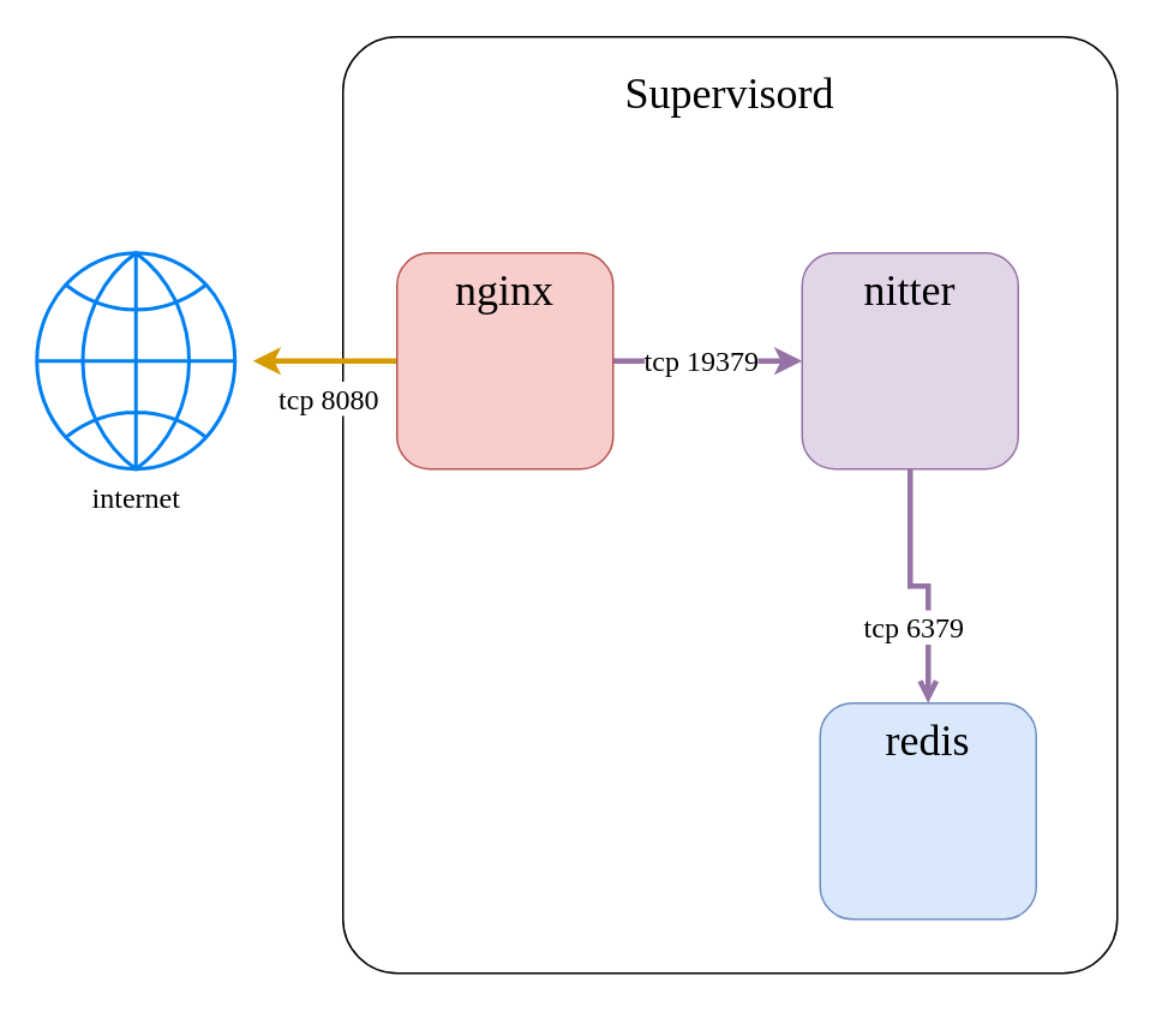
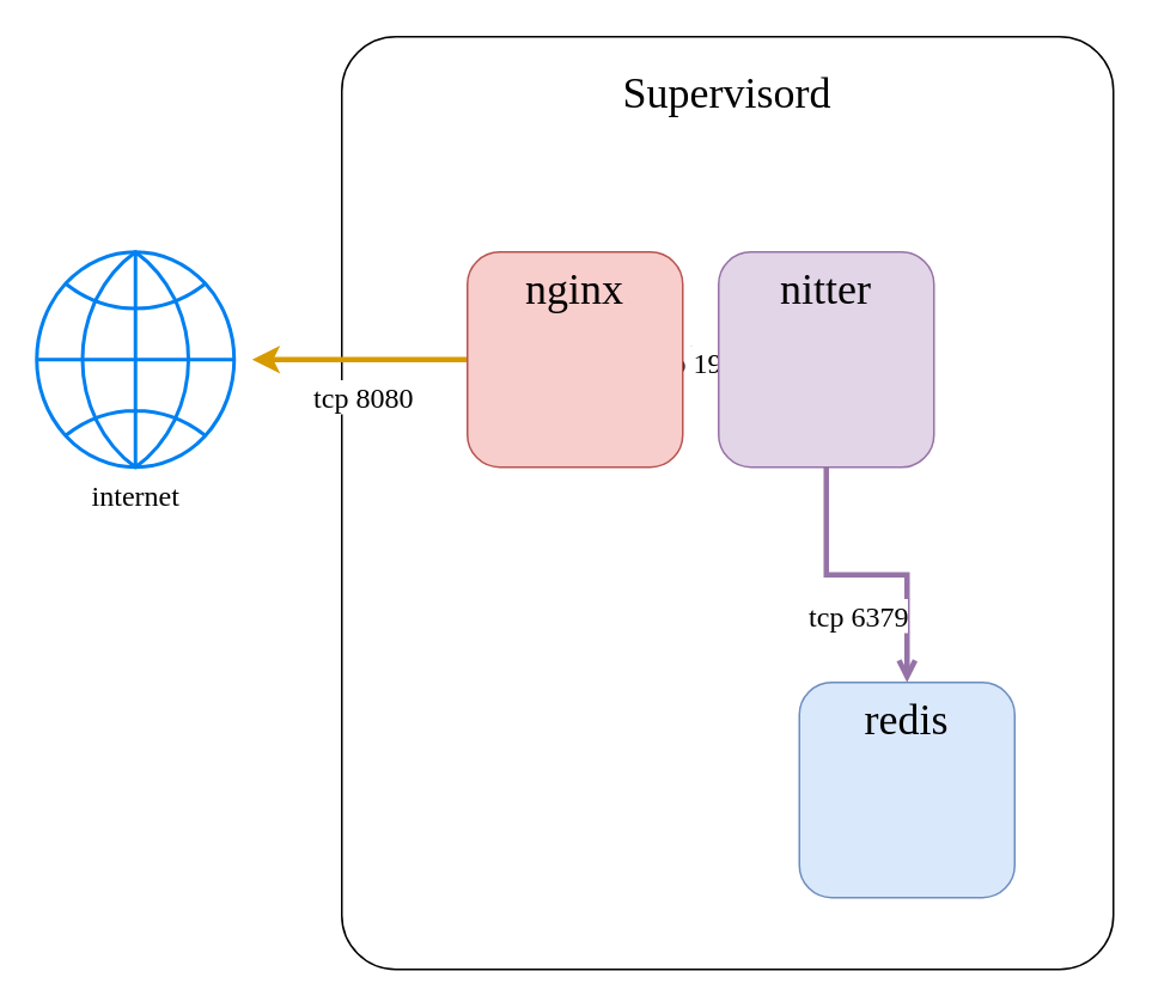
  <mxCell id="0" />
  <mxCell id="1" parent="0" />
  <mxCell id="2" value="&lt;p style=&quot;line-height: 10%; font-size: 24px;&quot;&gt;Supervisord&lt;/p&gt;" style="rounded=1;whiteSpace=wrap;html=1;fontSize=24;fontFamily=DM Sans;fontSource=https%3A%2F%2Ffonts.googleapis.com%2Fcss%3Ffamily%3DDM%2BSans;verticalAlign=top;labelBackgroundColor=none;fillColor=none;arcSize=7;" vertex="1" parent="1"><mxGeometry x="190" y="20" width="430" height="520" as="geometry" /></mxCell>
  <mxCell id="3" style="edgeStyle=orthogonalEdgeStyle;rounded=0;orthogonalLoop=1;jettySize=auto;html=1;entryX=0;entryY=0.5;entryDx=0;entryDy=0;strokeWidth=3;fontFamily=DM Sans;fontSource=https%3A%2F%2Ffonts.googleapis.com%2Fcss%3Ffamily%3DDM%2BSans;fontSize=16;fillColor=#e1d5e7;strokeColor=#9673a6;" edge="1" parent="1" source="7" target="11"><mxGeometry relative="1" as="geometry" /></mxCell>
  <mxCell id="4" value="tcp 19379" style="edgeLabel;html=1;align=center;verticalAlign=middle;resizable=0;points=[];fontSize=16;fontFamily=DM Sans;" vertex="1" connectable="0" parent="3"><mxGeometry x="-0.086" y="1" relative="1" as="geometry"><mxPoint as="offset" /></mxGeometry></mxCell>
  <mxCell id="5" style="edgeStyle=orthogonalEdgeStyle;rounded=0;orthogonalLoop=1;jettySize=auto;html=1;strokeWidth=3;fontFamily=DM Sans;fontSource=https%3A%2F%2Ffonts.googleapis.com%2Fcss%3Ffamily%3DDM%2BSans;fontSize=16;fillColor=#ffe6cc;strokeColor=#d79b00;" edge="1" parent="1" source="7"><mxGeometry relative="1" as="geometry"><mxPoint x="140" y="200" as="targetPoint" /></mxGeometry></mxCell>
  <mxCell id="6" value="tcp 8080" style="edgeLabel;html=1;align=center;verticalAlign=middle;resizable=0;points=[];fontSize=16;fontFamily=DM Sans;" vertex="1" connectable="0" parent="5"><mxGeometry x="-0.029" y="1" relative="1" as="geometry"><mxPoint y="19" as="offset" /></mxGeometry></mxCell>
- <mxCell id="7" value="nginx" style="rounded=1;whiteSpace=wrap;html=1;labelBackgroundColor=none;fontFamily=DM Sans;fontSource=https%3A%2F%2Ffonts.googleapis.com%2Fcss%3Ffamily%3DDM%2BSans;fontSize=24;fillColor=#f8cecc;strokeColor=#b85450;verticalAlign=top;" vertex="1" parent="1"><mxGeometry x="220" y="140" width="120" height="120" as="geometry" /></mxCell>
- <mxCell id="8" value="redis" style="rounded=1;whiteSpace=wrap;html=1;labelBackgroundColor=none;fontFamily=DM Sans;fontSource=https%3A%2F%2Ffonts.googleapis.com%2Fcss%3Ffamily%3DDM%2BSans;fontSize=24;fillColor=#dae8fc;strokeColor=#6c8ebf;verticalAlign=top;" vertex="1" parent="1"><mxGeometry x="455" y="390" width="120" height="120" as="geometry" /></mxCell>
+ <mxCell id="7" value="nginx" style="rounded=1;whiteSpace=wrap;html=1;labelBackgroundColor=none;fontFamily=DM Sans;fontSource=https%3A%2F%2Ffonts.googleapis.com%2Fcss%3Ffamily%3DDM%2BSans;fontSize=24;fillColor=#f8cecc;strokeColor=#b85450;verticalAlign=top;" vertex="1" parent="1"><mxGeometry x="260" y="140" width="120" height="120" as="geometry" /></mxCell>
+ <mxCell id="8" value="redis" style="rounded=1;whiteSpace=wrap;html=1;labelBackgroundColor=none;fontFamily=DM Sans;fontSource=https%3A%2F%2Ffonts.googleapis.com%2Fcss%3Ffamily%3DDM%2BSans;fontSize=24;fillColor=#dae8fc;strokeColor=#6c8ebf;verticalAlign=top;" vertex="1" parent="1"><mxGeometry x="445" y="380" width="120" height="120" as="geometry" /></mxCell>
  <mxCell id="9" style="edgeStyle=orthogonalEdgeStyle;rounded=0;orthogonalLoop=1;jettySize=auto;html=1;entryX=0.5;entryY=0;entryDx=0;entryDy=0;fontFamily=DM Sans;fontSource=https%3A%2F%2Ffonts.googleapis.com%2Fcss%3Ffamily%3DDM%2BSans;fontSize=24;strokeWidth=3;fillColor=#e1d5e7;strokeColor=#9673a6;endArrow=open;" edge="1" parent="1" source="11" target="8"><mxGeometry relative="1" as="geometry" /></mxCell>
  <mxCell id="10" value="tcp 6379" style="edgeLabel;html=1;align=center;verticalAlign=middle;resizable=0;points=[];fontSize=16;fontFamily=DM Sans;" vertex="1" connectable="0" parent="9"><mxGeometry x="-0.05" y="1" relative="1" as="geometry"><mxPoint x="-1" y="23" as="offset" /></mxGeometry></mxCell>
- <mxCell id="11" value="nitter" style="rounded=1;whiteSpace=wrap;html=1;labelBackgroundColor=none;fontFamily=DM Sans;fontSource=https%3A%2F%2Ffonts.googleapis.com%2Fcss%3Ffamily%3DDM%2BSans;fontSize=24;fillColor=#e1d5e7;strokeColor=#9673a6;verticalAlign=top;" vertex="1" parent="1"><mxGeometry x="445" y="140" width="120" height="120" as="geometry" /></mxCell>
+ <mxCell id="11" value="nitter" style="rounded=1;whiteSpace=wrap;html=1;labelBackgroundColor=none;fontFamily=DM Sans;fontSource=https%3A%2F%2Ffonts.googleapis.com%2Fcss%3Ffamily%3DDM%2BSans;fontSize=24;fillColor=#e1d5e7;strokeColor=#9673a6;verticalAlign=top;" vertex="1" parent="1"><mxGeometry x="400" y="140" width="120" height="120" as="geometry" /></mxCell>
  <mxCell id="12" value="internet" style="html=1;verticalLabelPosition=bottom;align=center;labelBackgroundColor=#ffffff;verticalAlign=top;strokeWidth=2;strokeColor=#0080F0;shadow=0;dashed=0;shape=mxgraph.ios7.icons.globe;fontFamily=DM Sans;fontSource=https%3A%2F%2Ffonts.googleapis.com%2Fcss%3Ffamily%3DDM%2BSans;fontSize=16;fillColor=none;" vertex="1" parent="1"><mxGeometry x="20" y="140" width="110" height="120" as="geometry" /></mxCell>
